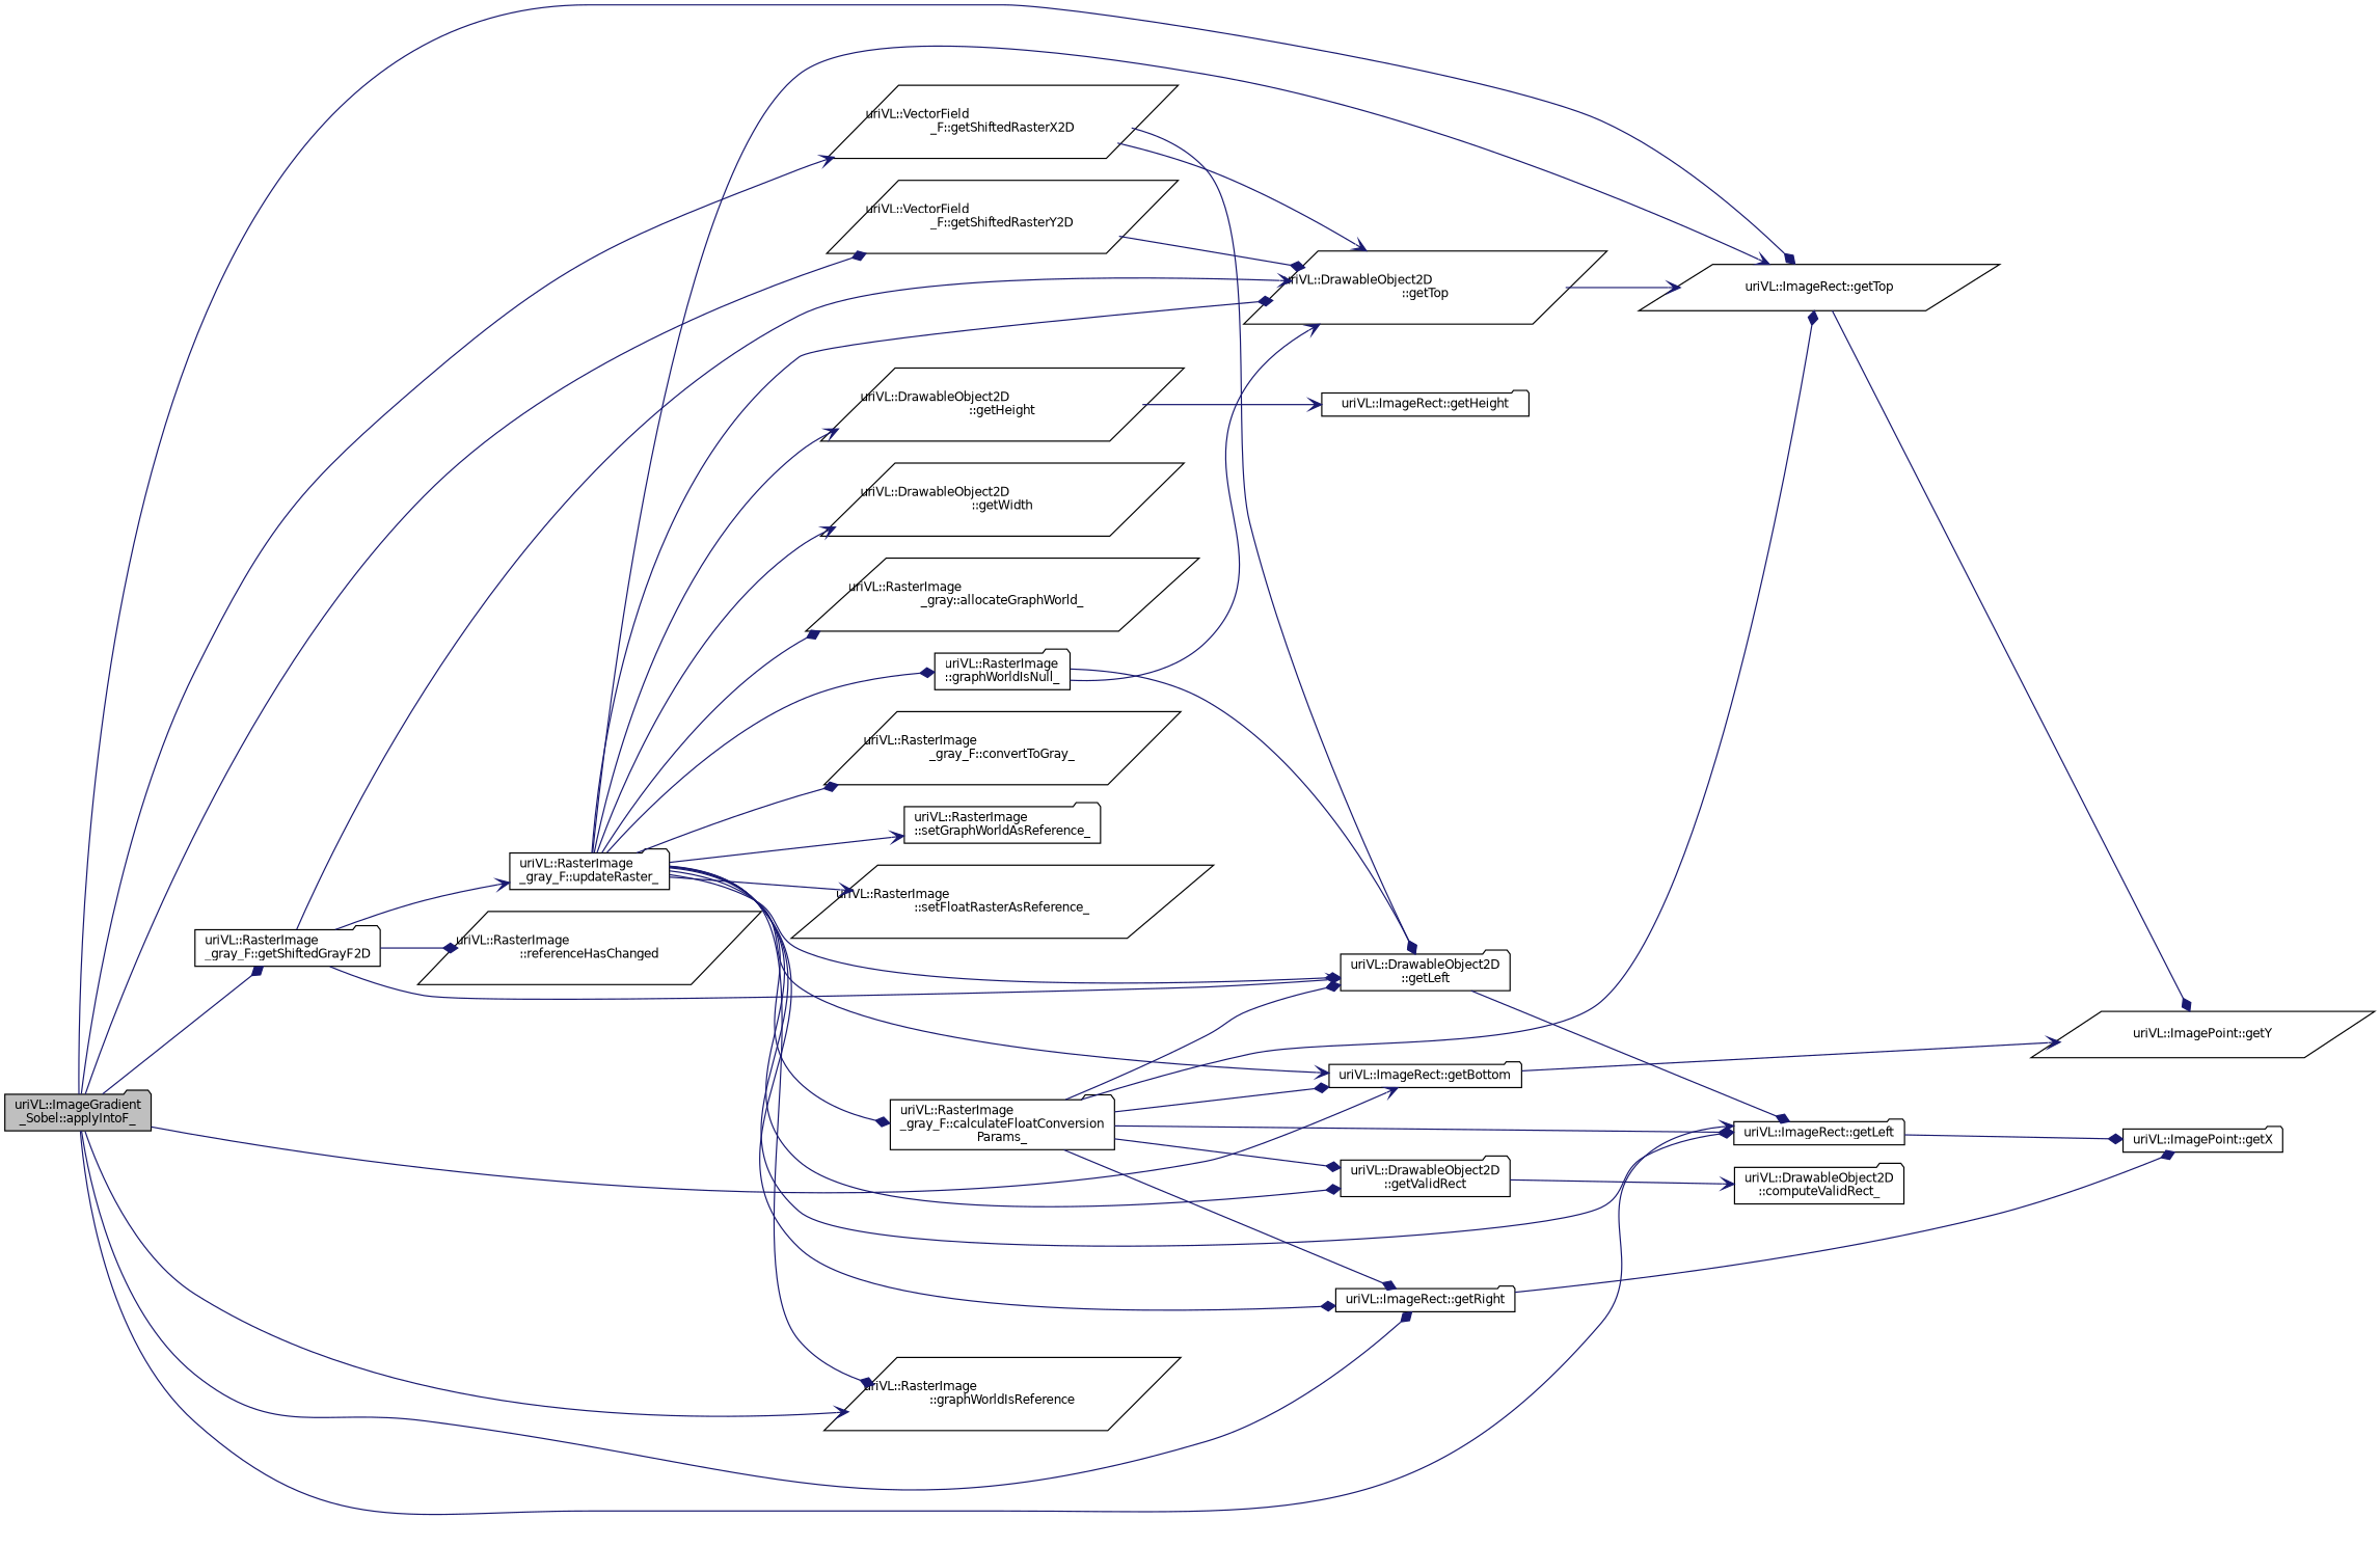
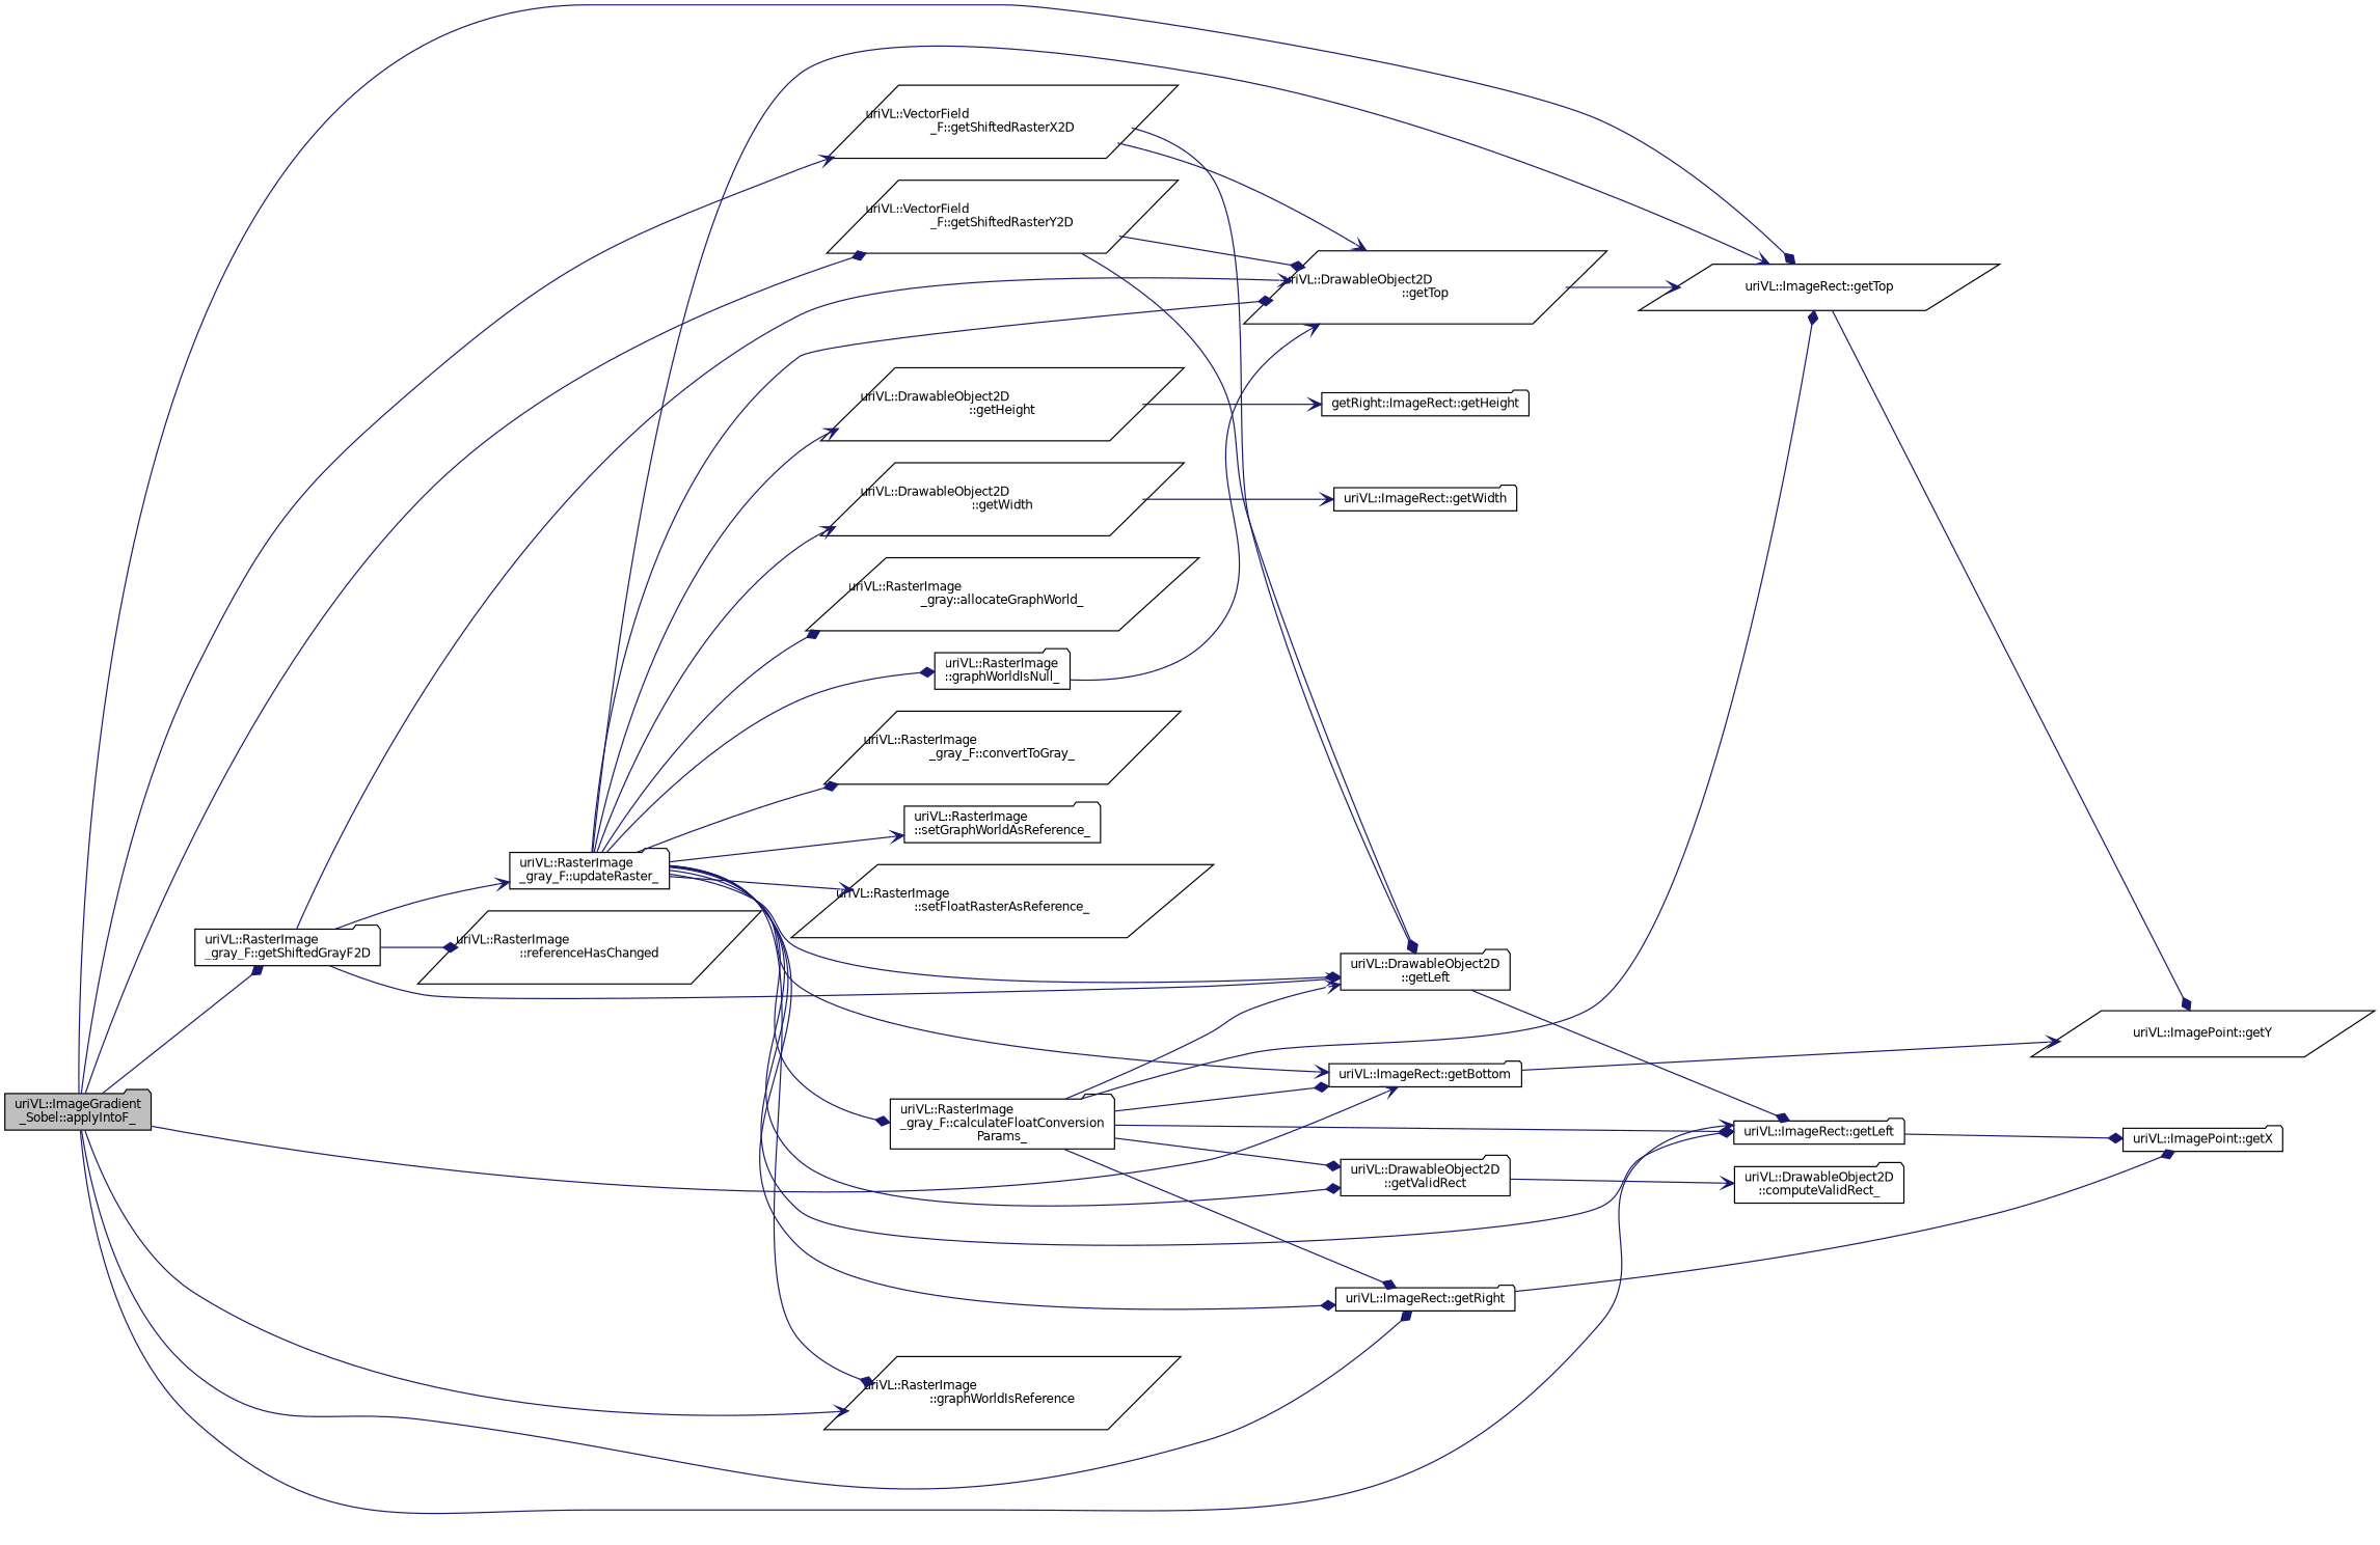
  digraph {
    rankdir=LR
    node [color=black fillcolor=white fontname=Helvetica fontsize=10 shape=folder style=filled]
    edge [arrowhead=diamond color=midnightblue fontname=Helvetica fontsize=10 labelfontname=Helvetica labelfontsize=10 style=solid]
    n1 [fillcolor=grey75 fontcolor=black height=0.2 label="uriVL::ImageGradient\l_Sobel::applyIntoF_" width=0.4]
    n2 [height=0.2 label="uriVL::ImageRect::getBottom" width=0.4]
    n3 [height=0.2 label="uriVL::ImageRect::getLeft" width=0.4]
    n4 [height=0.2 label="uriVL::ImageRect::getRight" width=0.4]
    n5 [height=0.2 label="uriVL::RasterImage\l_gray_F::getShiftedGrayF2D" width=0.4]
    n6 [height=0.2 label="uriVL::ImageRect::getTop" shape=parallelogram width=0.4]
    n7 [height=0.2 label="uriVL::VectorField\l_F::getShiftedRasterX2D" shape=parallelogram width=0.4]
    n8 [height=0.2 label="uriVL::VectorField\l_F::getShiftedRasterY2D" shape=parallelogram width=0.4]
    n9 [height=0.2 label="uriVL::RasterImage\l::graphWorldIsReference" shape=parallelogram width=0.4]
    n10 [height=0.2 label="uriVL::ImagePoint::getY" shape=parallelogram width=0.4]
    n11 [height=0.2 label="uriVL::ImagePoint::getX" width=0.4]
    n12 [height=0.2 label="uriVL::RasterImage\l::referenceHasChanged" shape=parallelogram width=0.4]
    n13 [height=0.2 label="uriVL::RasterImage\l_gray_F::updateRaster_" width=0.4]
    n14 [height=0.2 label="uriVL::DrawableObject2D\l::getTop" shape=parallelogram width=0.4]
    n15 [height=0.2 label="uriVL::DrawableObject2D\l::getLeft" width=0.4]
    n16 [height=0.2 label="uriVL::DrawableObject2D\l::getValidRect" width=0.4]
    n17 [height=0.2 label="uriVL::RasterImage\l::graphWorldIsNull_" width=0.4]
    n18 [height=0.2 label="uriVL::RasterImage\l_gray::allocateGraphWorld_" shape=parallelogram width=0.4]
    n19 [height=0.2 label="uriVL::DrawableObject2D\l::getHeight" shape=parallelogram width=0.4]
    n20 [height=0.2 label="uriVL::DrawableObject2D\l::getWidth" shape=parallelogram width=0.4]
    n21 [height=0.2 label="uriVL::RasterImage\l_gray_F::calculateFloatConversion\lParams_" width=0.4]
    n22 [height=0.2 label="uriVL::RasterImage\l_gray_F::convertToGray_" shape=parallelogram width=0.4]
    n23 [height=0.2 label="uriVL::RasterImage\l::setGraphWorldAsReference_" width=0.4]
    n24 [height=0.2 label="uriVL::RasterImage\l::setFloatRasterAsReference_" shape=parallelogram width=0.4]
    n25 [height=0.2 label="uriVL::DrawableObject2D\l::computeValidRect_" width=0.4]
-   n26 [height=0.2 label="uriVL::ImageRect::getHeight" width=0.4]
+   n26 [height=0.2 label="getRight::ImageRect::getHeight" width=0.4]
+   n27 [height=0.2 label="uriVL::ImageRect::getWidth" width=0.4]
    n1 -> n2 [arrowhead=vee]
    n1 -> n3 [arrowhead=vee]
    n1 -> n4
    n1 -> n5
    n1 -> n6
    n1 -> n7 [arrowhead=vee]
    n1 -> n8
    n1 -> n9 [arrowhead=vee]
    n2 -> n10 [arrowhead=vee]
    n3 -> n11
    n4 -> n11
    n5 -> n12
    n5 -> n13 [arrowhead=vee]
    n5 -> n14 [arrowhead=vee]
    n5 -> n15 [arrowhead=vee]
    n6 -> n10
    n7 -> n14 [arrowhead=vee]
    n7 -> n15
    n8 -> n14
-   n17 -> n15
+   n8 -> n15
    n13 -> n2 [arrowhead=vee]
    n13 -> n3
    n13 -> n4
    n13 -> n6 [arrowhead=vee]
    n13 -> n9
    n13 -> n14
    n13 -> n15
    n13 -> n16
    n13 -> n17
    n13 -> n18
    n13 -> n19 [arrowhead=vee]
    n13 -> n20 [arrowhead=vee]
    n13 -> n21
    n13 -> n22
    n13 -> n23 [arrowhead=vee]
    n13 -> n24 [arrowhead=vee]
    n14 -> n6 [arrowhead=vee]
    n15 -> n3
    n16 -> n25 [arrowhead=vee]
    n17 -> n14 [arrowhead=vee]
    n19 -> n26 [arrowhead=vee]
+   n20 -> n27 [arrowhead=vee]
    n21 -> n2
    n21 -> n3
    n21 -> n4
    n21 -> n6
-   n21 -> n15
+   n21 -> n15 [arrowhead=vee]
    n21 -> n16
  }
